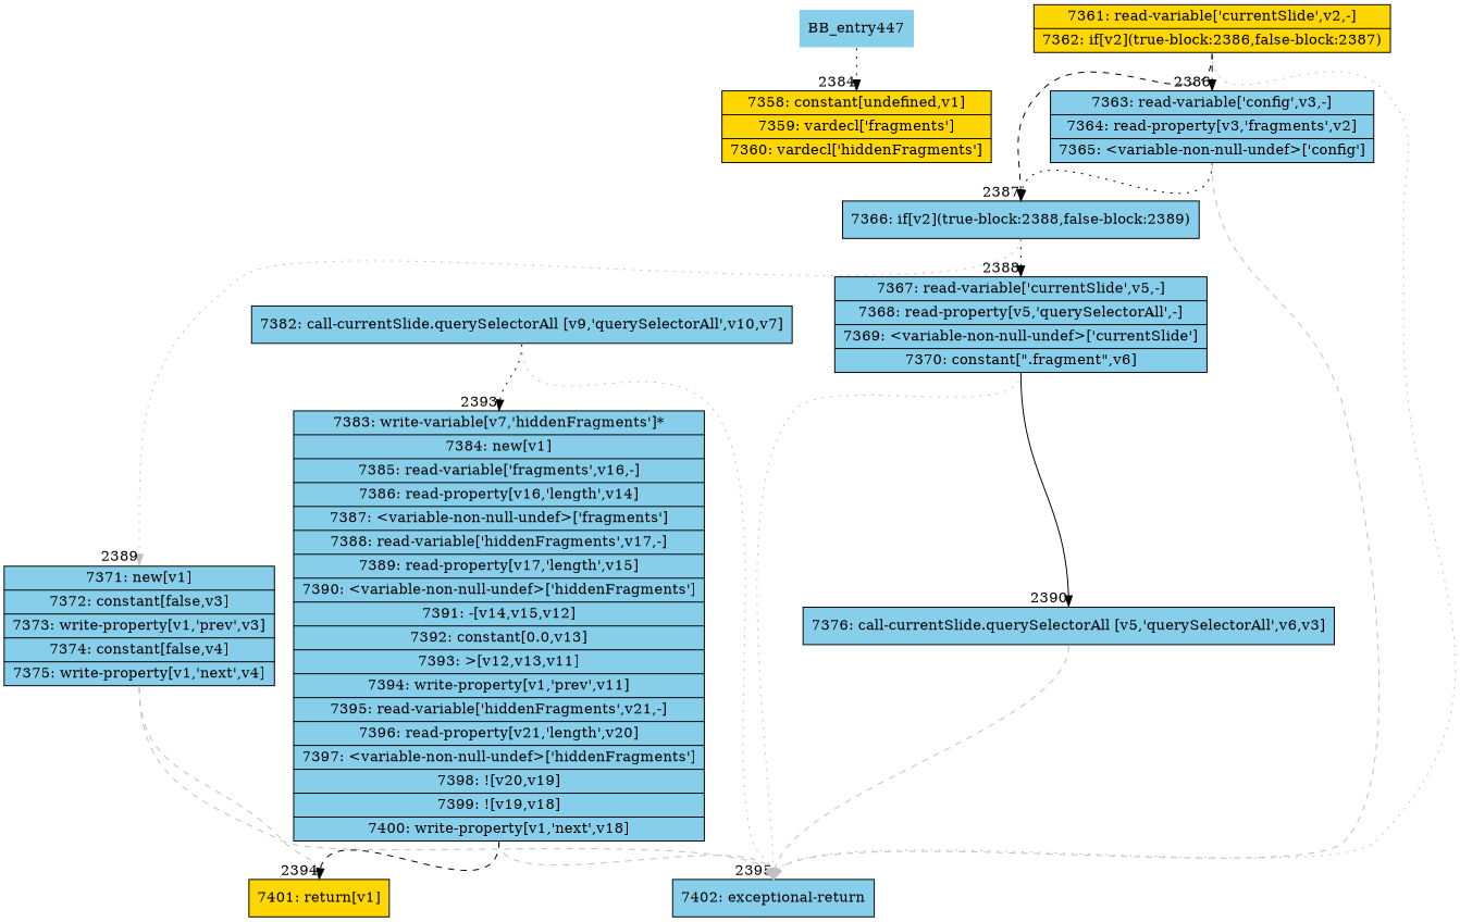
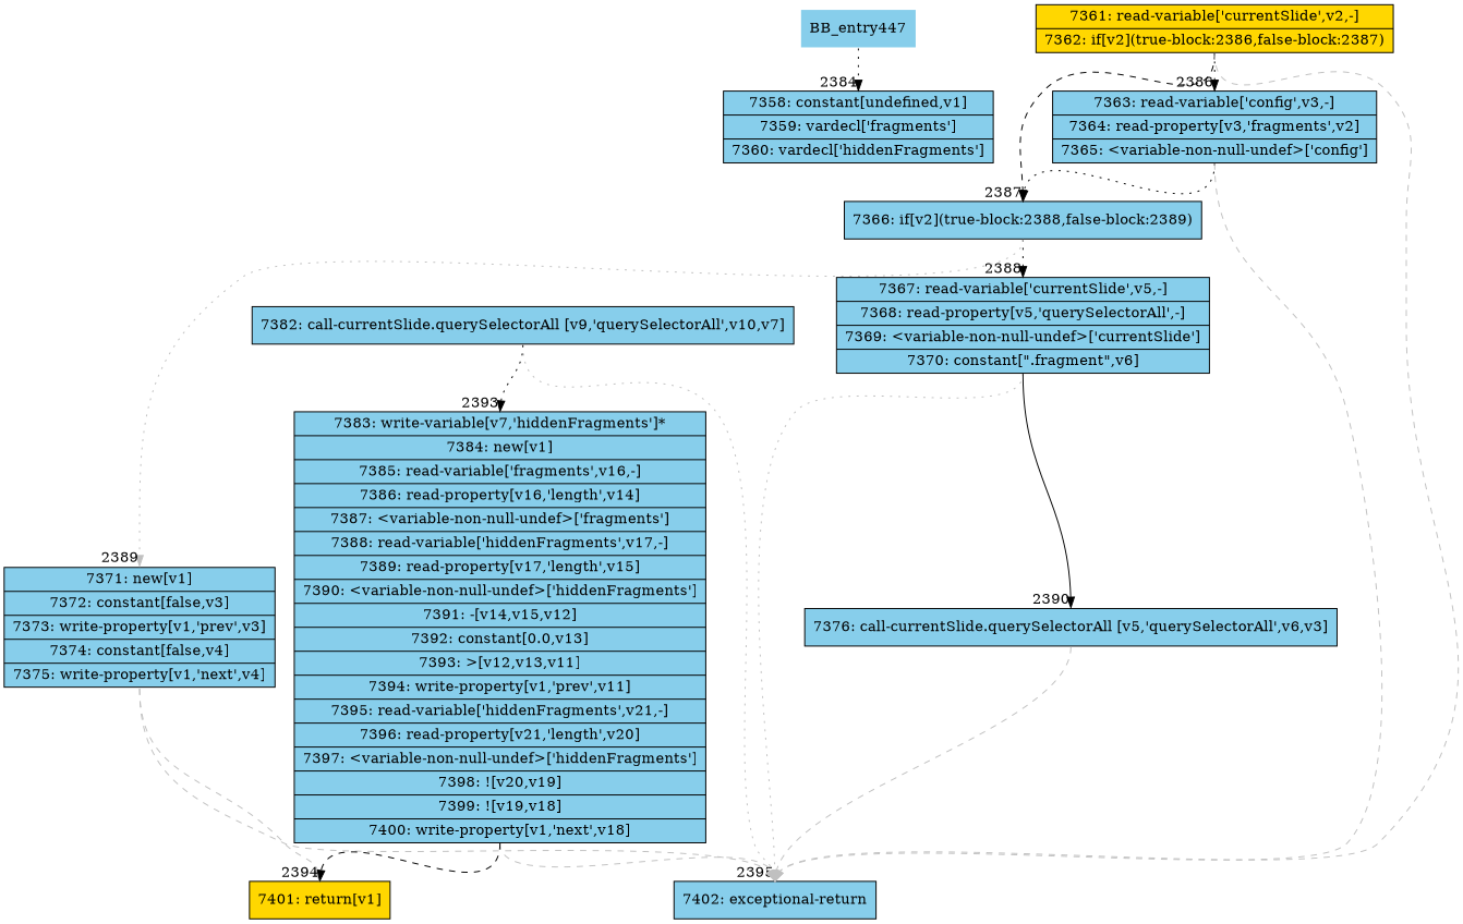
  digraph {
    rankdir=TD
    node [fillcolor=skyblue shape=record style=filled]
    edge [headport=n style=dotted tailport=s color=gray]
    n1 [label=BB_entry447 shape=none]
-   n2 [fillcolor=gold label="{7358: constant[undefined,v1]|7359: vardecl['fragments']|7360: vardecl['hiddenFragments']}"]
+   n2 [label="{7358: constant[undefined,v1]|7359: vardecl['fragments']|7360: vardecl['hiddenFragments']}"]
    n3 [fillcolor=gold label="{7361: read-variable['currentSlide',v2,-]|7362: if[v2](true-block:2386,false-block:2387)}"]
    n4 [label="{7366: if[v2](true-block:2388,false-block:2389)}"]
    n5 [label="{7363: read-variable['config',v3,-]|7364: read-property[v3,'fragments',v2]|7365: \<variable-non-null-undef\>['config']}"]
    n6 [label="{7402: exceptional-return}"]
    n7 [label="{7367: read-variable['currentSlide',v5,-]|7368: read-property[v5,'querySelectorAll',-]|7369: \<variable-non-null-undef\>['currentSlide']|7370: constant[\".fragment\",v6]}"]
    n8 [label="{7371: new[v1]|7372: constant[false,v3]|7373: write-property[v1,'prev',v3]|7374: constant[false,v4]|7375: write-property[v1,'next',v4]}"]
    n9 [label="{7376: call-currentSlide.querySelectorAll [v5,'querySelectorAll',v6,v3]}"]
    n10 [fillcolor=gold label="{7401: return[v1]}"]
    n11 [label="{7382: call-currentSlide.querySelectorAll [v9,'querySelectorAll',v10,v7]}"]
    n12 [label="{7383: write-variable[v7,'hiddenFragments']*|7384: new[v1]|7385: read-variable['fragments',v16,-]|7386: read-property[v16,'length',v14]|7387: \<variable-non-null-undef\>['fragments']|7388: read-variable['hiddenFragments',v17,-]|7389: read-property[v17,'length',v15]|7390: \<variable-non-null-undef\>['hiddenFragments']|7391: -[v14,v15,v12]|7392: constant[0.0,v13]|7393: \>[v12,v13,v11]|7394: write-property[v1,'prev',v11]|7395: read-variable['hiddenFragments',v21,-]|7396: read-property[v21,'length',v20]|7397: \<variable-non-null-undef\>['hiddenFragments']|7398: ![v20,v19]|7399: ![v19,v18]|7400: write-property[v1,'next',v18]}"]
    n1 -> n2 [headlabel="    2384" color=""]
    n3 -> n4 [headlabel="      2387" style=dashed color=""]
-   n3 -> n5 [headlabel="      2386" style=dashed color=""]
-   n3 -> n6 [headlabel="      2395"]
+   n3 -> n5 [headlabel="      2386" color=""]
+   n3 -> n6 [headlabel="      2395" style=dashed]
    n4 -> n7 [headlabel="      2388" color=""]
    n4 -> n8 [headlabel="      2389"]
    n5 -> n4 [color=""]
    n5 -> n6 [style=dashed]
    n7 -> n6
    n7 -> n9 [headlabel="      2390" style=solid color=""]
    n8 -> n6 [style=dashed]
    n8 -> n10 [headlabel="      2394" style=dashed]
    n9 -> n6 [style=dashed]
    n11 -> n6
    n11 -> n12 [headlabel="      2393" color=""]
    n12 -> n6 [style=dashed]
    n12 -> n10 [style=dashed color=""]
  }
